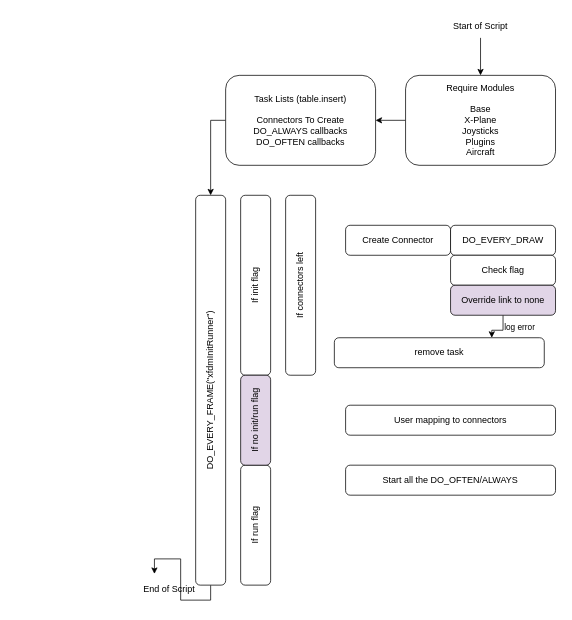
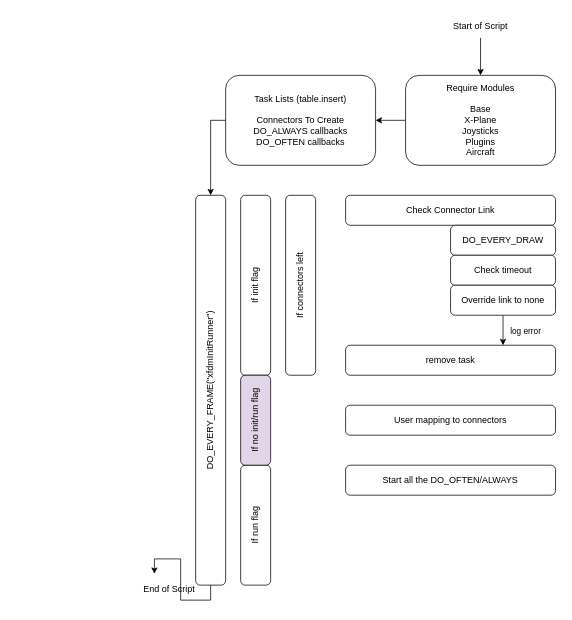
  <mxCell id="0" />
  <mxCell id="1" parent="0" />
  <mxCell id="2" value="" style="edgeStyle=orthogonalEdgeStyle;rounded=0;orthogonalLoop=1;jettySize=auto;html=1;" edge="1" parent="1" source="3" target="10"><mxGeometry relative="1" as="geometry" /></mxCell>
  <mxCell id="3" value="Start of Script" style="text;html=1;strokeColor=none;fillColor=none;align=center;verticalAlign=middle;whiteSpace=wrap;rounded=0;" vertex="1" parent="1"><mxGeometry x="540" y="20" width="200" height="30" as="geometry" /></mxCell>
  <mxCell id="4" value="End of Script" style="text;html=1;strokeColor=none;fillColor=none;align=center;verticalAlign=middle;whiteSpace=wrap;rounded=0;" vertex="1" parent="1"><mxGeometry x="185" y="765" width="80" height="40" as="geometry" /></mxCell>
- <mxCell id="5" value="Create Connector" style="rounded=1;whiteSpace=wrap;html=1;" vertex="1" parent="1"><mxGeometry x="460" y="300" width="140" height="40" as="geometry" /></mxCell>
+ <mxCell id="6" value="Check Connector Link" style="rounded=1;whiteSpace=wrap;html=1;" vertex="1" parent="1"><mxGeometry x="460" y="260" width="280" height="40" as="geometry" /></mxCell>
  <mxCell id="7" style="edgeStyle=orthogonalEdgeStyle;rounded=0;orthogonalLoop=1;jettySize=auto;html=1;entryX=0.25;entryY=0;entryDx=0;entryDy=0;" edge="1" parent="1" source="8" target="4"><mxGeometry relative="1" as="geometry" /></mxCell>
  <mxCell id="8" value="DO_EVERY_FRAME(&quot;xfdmInitRunner&quot;)" style="rounded=1;whiteSpace=wrap;html=1;rotation=-90;" vertex="1" parent="1"><mxGeometry x="20" y="500" width="520" height="40" as="geometry" /></mxCell>
  <mxCell id="9" value="" style="edgeStyle=orthogonalEdgeStyle;rounded=0;orthogonalLoop=1;jettySize=auto;html=1;" edge="1" parent="1" source="10" target="12"><mxGeometry relative="1" as="geometry" /></mxCell>
  <mxCell id="10" value="Require Modules&lt;br&gt;&lt;br&gt;Base&lt;br&gt;X-Plane&lt;br&gt;Joysticks&lt;br&gt;Plugins&lt;br&gt;Aircraft" style="rounded=1;whiteSpace=wrap;html=1;" vertex="1" parent="1"><mxGeometry x="540" y="100" width="200" height="120" as="geometry" /></mxCell>
  <mxCell id="11" style="edgeStyle=orthogonalEdgeStyle;rounded=0;orthogonalLoop=1;jettySize=auto;html=1;entryX=1;entryY=0.5;entryDx=0;entryDy=0;exitX=0;exitY=0.5;exitDx=0;exitDy=0;" edge="1" parent="1" source="12" target="8"><mxGeometry relative="1" as="geometry" /></mxCell>
  <mxCell id="12" value="Task Lists (table.insert)&lt;br&gt;&lt;br&gt;Connectors To Create&lt;br&gt;DO_ALWAYS callbacks&lt;br&gt;DO_OFTEN callbacks" style="rounded=1;whiteSpace=wrap;html=1;" vertex="1" parent="1"><mxGeometry x="300" y="100" width="200" height="120" as="geometry" /></mxCell>
  <mxCell id="13" value="User mapping to connectors" style="rounded=1;whiteSpace=wrap;html=1;" vertex="1" parent="1"><mxGeometry x="460" y="540" width="280" height="40" as="geometry" /></mxCell>
  <mxCell id="14" value="Start all the DO_OFTEN/ALWAYS" style="rounded=1;whiteSpace=wrap;html=1;" vertex="1" parent="1"><mxGeometry x="460" y="620" width="280" height="40" as="geometry" /></mxCell>
  <mxCell id="15" value="If connectors left" style="rounded=1;whiteSpace=wrap;html=1;rotation=-90;" vertex="1" parent="1"><mxGeometry x="280" y="360" width="240" height="40" as="geometry" /></mxCell>
- <mxCell id="16" value="remove task" style="rounded=1;whiteSpace=wrap;html=1;" vertex="1" parent="1"><mxGeometry x="445" y="450" width="280" height="40" as="geometry" /></mxCell>
+ <mxCell id="16" value="remove task" style="rounded=1;whiteSpace=wrap;html=1;" vertex="1" parent="1"><mxGeometry x="460" y="460" width="280" height="40" as="geometry" /></mxCell>
  <mxCell id="17" value="DO_EVERY_DRAW" style="rounded=1;whiteSpace=wrap;html=1;" vertex="1" parent="1"><mxGeometry x="600" y="300" width="140" height="40" as="geometry" /></mxCell>
- <mxCell id="18" value="Check flag" style="rounded=1;whiteSpace=wrap;html=1;" vertex="1" parent="1"><mxGeometry x="600" y="340" width="140" height="40" as="geometry" /></mxCell>
+ <mxCell id="18" value="Check timeout" style="rounded=1;whiteSpace=wrap;html=1;" vertex="1" parent="1"><mxGeometry x="600" y="340" width="140" height="40" as="geometry" /></mxCell>
  <mxCell id="19" value="If init flag" style="rounded=1;whiteSpace=wrap;html=1;rotation=-90;" vertex="1" parent="1"><mxGeometry x="220" y="360" width="240" height="40" as="geometry" /></mxCell>
  <mxCell id="20" value="" style="edgeStyle=orthogonalEdgeStyle;rounded=0;orthogonalLoop=1;jettySize=auto;html=1;entryX=0.75;entryY=0;entryDx=0;entryDy=0;" edge="1" parent="1" source="22" target="16"><mxGeometry relative="1" as="geometry" /></mxCell>
  <mxCell id="21" value="log error" style="edgeLabel;html=1;align=center;verticalAlign=middle;resizable=0;points=[];" vertex="1" connectable="0" parent="20"><mxGeometry x="0.229" relative="1" as="geometry"><mxPoint x="29" y="-5" as="offset" /></mxGeometry></mxCell>
- <mxCell id="22" value="Override link to none" style="rounded=1;whiteSpace=wrap;html=1;fillColor=#e1d5e7;" vertex="1" parent="1"><mxGeometry x="600" y="380" width="140" height="40" as="geometry" /></mxCell>
+ <mxCell id="22" value="Override link to none" style="rounded=1;whiteSpace=wrap;html=1;" vertex="1" parent="1"><mxGeometry x="600" y="380" width="140" height="40" as="geometry" /></mxCell>
  <mxCell id="23" value="If run flag" style="rounded=1;whiteSpace=wrap;html=1;rotation=-90;" vertex="1" parent="1"><mxGeometry x="260" y="680" width="160" height="40" as="geometry" /></mxCell>
  <mxCell id="24" value="If no init/run flag" style="rounded=1;whiteSpace=wrap;html=1;rotation=-90;fillColor=#e1d5e7;" vertex="1" parent="1"><mxGeometry x="280" y="540" width="120" height="40" as="geometry" /></mxCell>
